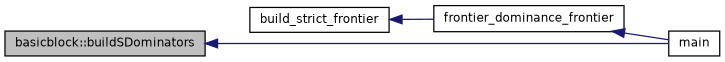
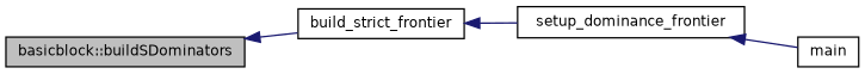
  digraph {
    rankdir=LR
    node [color=black fillcolor=white fontname=Helvetica fontsize=10 shape=record style=filled]
    edge [color=midnightblue dir=back fontname=Helvetica fontsize=10 labelfontname=Helvetica labelfontsize=10 style=solid]
    n1 [fillcolor=grey75 fontcolor=black height=0.2 label="basicblock::buildSDominators" width=0.4]
    n2 [height=0.2 label=build_strict_frontier width=0.4]
-   n3 [height=0.2 label=frontier_dominance_frontier width=0.4]
+   n3 [height=0.2 label=setup_dominance_frontier width=0.4]
    n4 [height=0.2 label=main width=0.4]
-   n1 -> n4
+   n1 -> n2
    n2 -> n3
    n3 -> n4
  }
